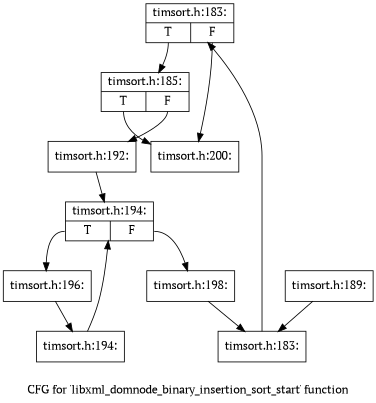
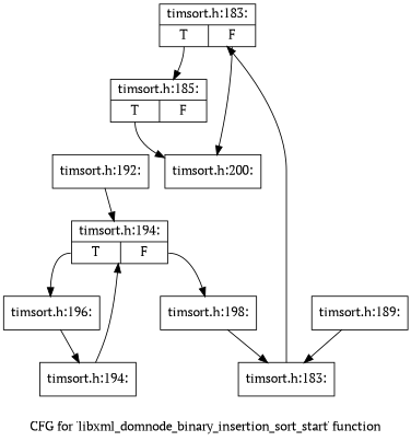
  digraph {
    fontname="PT Serif"
    label="CFG for 'libxml_domnode_binary_insertion_sort_start' function"
    node [fontname="PT Serif" shape=record]
    edge [fontname="PT Serif"]
    n1 [label="{timsort.h:183:|{<s0>T|<s1>F}}"]
    n2 [label="{timsort.h:185:|{<s0>T|<s1>F}}"]
    n3 [label="{timsort.h:200:}"]
    n4 [label="{timsort.h:192:}"]
    n5 [label="{timsort.h:189:}"]
    n6 [label="{timsort.h:183:}"]
    n7 [label="{timsort.h:194:|{<s0>T|<s1>F}}"]
    n8 [label="{timsort.h:196:}"]
    n9 [label="{timsort.h:198:}"]
    n10 [label="{timsort.h:194:}"]
    n1 -> n2 [tailport=s0]
    n1 -> n3 [tailport=s1]
    n2 -> n3 [tailport=s0]
-   n2 -> n4 [tailport=s1]
    n4 -> n7
    n5 -> n6
    n6 -> n1
    n7 -> n8 [tailport=s0]
    n7 -> n9 [tailport=s1]
    n8 -> n10
    n9 -> n6
    n10 -> n7
  }
